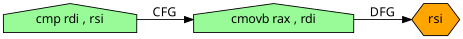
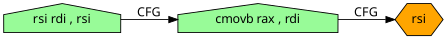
  digraph {
    fontname="Noto Sans"
    rankdir=LR
    node [fillcolor=palegreen fontname="Noto Sans" shape=house style=filled]
    edge [fontname="Noto Sans"]
-   n1 [label="cmp rdi , rsi"]
+   n1 [label="rsi rdi , rsi"]
    n2 [label="cmovb rax , rdi"]
    n3 [fillcolor=orange label=rsi shape=hexagon]
    n1 -> n2 [label=CFG]
-   n2 -> n3 [label=DFG]
+   n2 -> n3 [label=CFG]
  }
